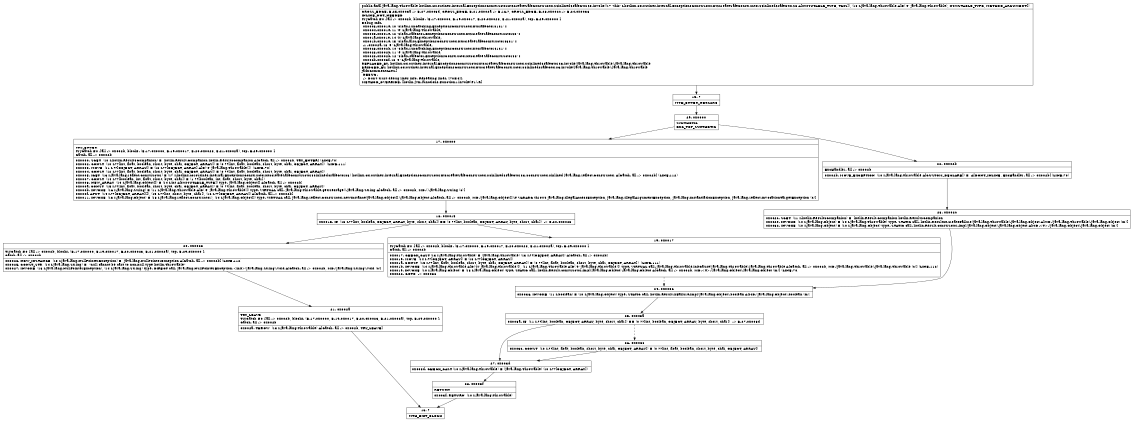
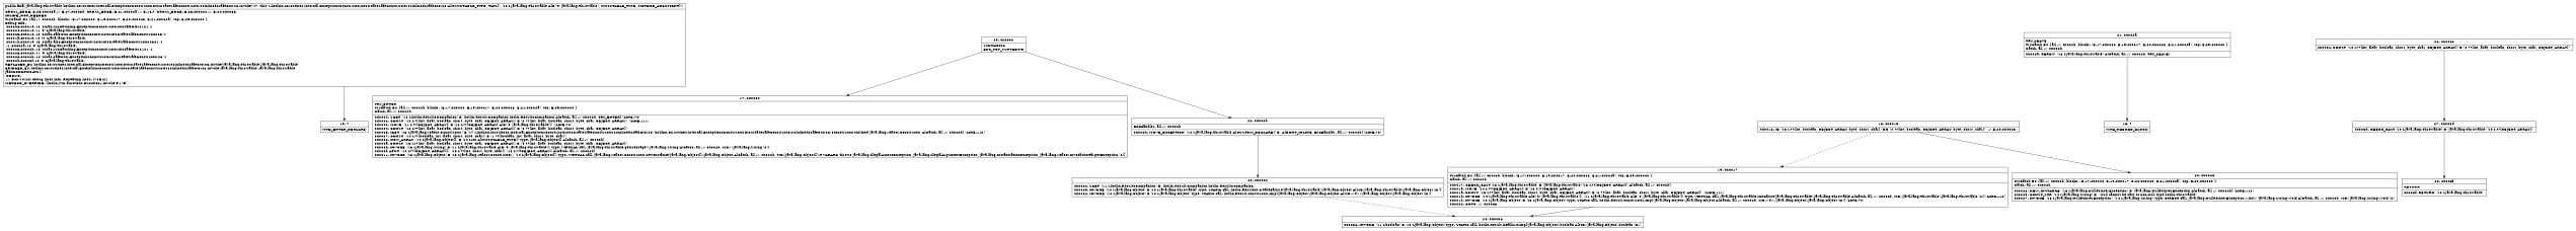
  digraph {
    fontname="DejaVu Serif"
    node [fontname="DejaVu Serif" shape=record]
    edge [fontname="DejaVu Serif"]
    n1 [label="{15\:\ ?|MTH_ENTER_DECLARE\l}"]
    n2 [label="{29\:\ 0x0000|SYNTHETIC\lEXC_TOP_SYNTHETIC\l}"]
    n3 [label="{17\:\ 0x0000|TRY_ENTER\lTryCatch #0 \{all \-\> 0x002b, blocks: (B:17:0x0000, B:19:0x0017, B:20:0x0023, B:21:0x002a), top: B:29:0x0000 \}\lCatch: all \-\> 0x002b\l|0x0000: SGET  (r0 I:kotlin.Result$Companion) =  kotlin.Result.Companion kotlin.Result$Companion A[Catch: all \-\> 0x002b, TRY_ENTER] (LINE:70)\l0x0002: CONST  (r0 I:??[int, float, boolean, short, byte, char, OBJECT, ARRAY]) = (0 ??[int, float, boolean, short, byte, char, OBJECT, ARRAY])  (LINE:111)\l0x0003: MOVE  (r1 I:??[OBJECT, ARRAY]) = (r8 I:??[OBJECT, ARRAY] A[D('e' java.lang.Throwable)])  (LINE:70)\l0x0004: CONST  (r2 I:??[int, float, boolean, short, byte, char, OBJECT, ARRAY]) = (0 ??[int, float, boolean, short, byte, char, OBJECT, ARRAY]) \l0x0005: IGET  (r3 I:java.lang.reflect.Constructor) = (r7 I:kotlinx.coroutines.internal.ExceptionsConstructorKt$createSafeConstructor$$inlined$safeCtor$3) kotlinx.coroutines.internal.ExceptionsConstructorKt$createSafeConstructor$$inlined$safeCtor$3.$constructor$inlined java.lang.reflect.Constructor A[Catch: all \-\> 0x002b] (LINE:112)\l0x0007: CONST  (r4 I:??[boolean, int, float, short, byte, char]) = (1 ??[boolean, int, float, short, byte, char]) \l0x0008: NEW_ARRAY  (r4 I:java.lang.Object[]) = (r4 I:int A[IMMUTABLE_TYPE]) type: java.lang.Object[] A[Catch: all \-\> 0x002b]\l0x000a: CONST  (r5 I:??[int, float, boolean, short, byte, char, OBJECT, ARRAY]) = (0 ??[int, float, boolean, short, byte, char, OBJECT, ARRAY]) \l0x000b: INVOKE  (r6 I:java.lang.String) = (r1 I:java.lang.Throwable A[D('e' java.lang.Throwable)]) type: VIRTUAL call: java.lang.Throwable.getMessage():java.lang.String A[Catch: all \-\> 0x002b, MD:():java.lang.String (c)]\l0x000f: APUT  (r4 I:??[OBJECT, ARRAY][]), (r5 I:??[int, short, byte, char]), (r6 I:??[OBJECT, ARRAY]) A[Catch: all \-\> 0x002b]\l0x0011: INVOKE  (r3 I:java.lang.Object) = (r3 I:java.lang.reflect.Constructor), (r4 I:java.lang.Object[]) type: VIRTUAL call: java.lang.reflect.Constructor.newInstance(java.lang.Object[]):java.lang.Object A[Catch: all \-\> 0x002b, MD:(java.lang.Object[]):T VARARG throws java.lang.IllegalAccessException, java.lang.IllegalArgumentException, java.lang.InstantiationException, java.lang.reflect.InvocationTargetException (c)]\l}"]
    n4 [label="{22\:\ 0x002b|ExcHandler: all \-\> 0x002b\l|0x002b: MOVE_EXCEPTION  (r0 I:java.lang.Throwable A[CUSTOM_DECLARE]) =  A[DONT_INLINE, ExcHandler: all \-\> 0x002b] (LINE:70)\l}"]
    n5 [label="{18\:\ 0x0015|0x0015: IF  (r3 I:??[int, boolean, OBJECT, ARRAY, byte, short, char]) == (0 ??[int, boolean, OBJECT, ARRAY, byte, short, char])  \-\> B:20:0x0023 \l}"]
    n6 [label="{23\:\ 0x002c|0x002c: SGET  (r1 I:kotlin.Result$Companion) =  kotlin.Result.Companion kotlin.Result$Companion \l0x002e: INVOKE  (r0 I:java.lang.Object) = (r0 I:java.lang.Throwable) type: STATIC call: kotlin.ResultKt.createFailure(java.lang.Throwable):java.lang.Object A[MD:(java.lang.Throwable):java.lang.Object (m)]\l0x0032: INVOKE  (r0 I:java.lang.Object) = (r0 I:java.lang.Object) type: STATIC call: kotlin.Result.constructor\-impl(java.lang.Object):java.lang.Object A[MD:\<T\>:(java.lang.Object):java.lang.Object (m)]\l}"]
    n7 [label="{19\:\ 0x0017|TryCatch #0 \{all \-\> 0x002b, blocks: (B:17:0x0000, B:19:0x0017, B:20:0x0023, B:21:0x002a), top: B:29:0x0000 \}\lCatch: all \-\> 0x002b\l|0x0017: CHECK_CAST (r3 I:java.lang.Throwable) = (java.lang.Throwable) (r3 I:??[OBJECT, ARRAY]) A[Catch: all \-\> 0x002b]\l0x0019: MOVE  (r4 I:??[OBJECT, ARRAY]) = (r3 I:??[OBJECT, ARRAY]) \l0x001a: CONST  (r5 I:??[int, float, boolean, short, byte, char, OBJECT, ARRAY]) = (0 ??[int, float, boolean, short, byte, char, OBJECT, ARRAY])  (LINE:111)\l0x001b: INVOKE  (r4 I:java.lang.Throwable A[D('it' java.lang.Throwable)]), (r1 I:java.lang.Throwable A[D('e' java.lang.Throwable)]) type: VIRTUAL call: java.lang.Throwable.initCause(java.lang.Throwable):java.lang.Throwable A[Catch: all \-\> 0x002b, MD:(java.lang.Throwable):java.lang.Throwable (c)] (LINE:112)\l0x001e: INVOKE  (r0 I:java.lang.Object) = (r3 I:java.lang.Object) type: STATIC call: kotlin.Result.constructor\-impl(java.lang.Object):java.lang.Object A[Catch: all \-\> 0x002b, MD:\<T\>:(java.lang.Object):java.lang.Object (m)] (LINE:70)\l0x0022: GOTO  \-\> 0x0036 \l}"]
    n8 [label="{20\:\ 0x0023|TryCatch #0 \{all \-\> 0x002b, blocks: (B:17:0x0000, B:19:0x0017, B:20:0x0023, B:21:0x002a), top: B:29:0x0000 \}\lCatch: all \-\> 0x002b\l|0x0023: NEW_INSTANCE  (r3 I:java.lang.NullPointerException) =  java.lang.NullPointerException A[Catch: all \-\> 0x002b] (LINE:112)\l0x0025: CONST_STR  (r4 I:java.lang.String) =  \"null cannot be cast to non\-null type kotlin.Throwable\" \l0x0027: INVOKE  (r3 I:java.lang.NullPointerException), (r4 I:java.lang.String) type: DIRECT call: java.lang.NullPointerException.\<init\>(java.lang.String):void A[Catch: all \-\> 0x002b, MD:(java.lang.String):void (c)]\l}"]
    n9 [label="{24\:\ 0x0036|0x0036: INVOKE  (r1 I:boolean) = (r0 I:java.lang.Object) type: STATIC call: kotlin.Result.isFailure\-impl(java.lang.Object):boolean A[MD:(java.lang.Object):boolean (m)]\l}"]
    n10 [label="{21\:\ 0x002a|TRY_LEAVE\lTryCatch #0 \{all \-\> 0x002b, blocks: (B:17:0x0000, B:19:0x0017, B:20:0x0023, B:21:0x002a), top: B:29:0x0000 \}\lCatch: all \-\> 0x002b\l|0x002a: THROW  (r3 I:java.lang.Throwable) A[Catch: all \-\> 0x002b, TRY_LEAVE]\l}"]
-   n11 [label="{25\:\ 0x003a|0x003a: IF  (r1 I:??[int, boolean, OBJECT, ARRAY, byte, short, char]) == (0 ??[int, boolean, OBJECT, ARRAY, byte, short, char])  \-\> B:27:0x003d \l}"]
    n12 [label="{26\:\ 0x003c|0x003c: CONST  (r0 I:??[int, float, boolean, short, byte, char, OBJECT, ARRAY]) = (0 ??[int, float, boolean, short, byte, char, OBJECT, ARRAY]) \l}"]
    n13 [label="{27\:\ 0x003d|0x003d: CHECK_CAST (r0 I:java.lang.Throwable) = (java.lang.Throwable) (r0 I:??[OBJECT, ARRAY]) \l}"]
    n14 [label="{28\:\ 0x003f|RETURN\l|0x003f: RETURN  (r0 I:java.lang.Throwable) \l}"]
-   n15 [label="{16\:\ ?|MTH_EXIT_BLOCK\l}"]
+   n15 [label="{16\:\ ?|MTH_NEEDED_BLOCK\l}"]
    n16 [label="{public final java.lang.Throwable kotlinx.coroutines.internal.ExceptionsConstructorKt$createSafeConstructor$$inlined$safeCtor$3.invoke((r7 'this' I:kotlinx.coroutines.internal.ExceptionsConstructorKt$createSafeConstructor$$inlined$safeCtor$3 A[IMMUTABLE_TYPE, THIS]), (r8 I:java.lang.Throwable A[D('e' java.lang.Throwable), IMMUTABLE_TYPE, METHOD_ARGUMENT]))  | CROSS_EDGE: B:25:0x003a \-\> B:27:0x003d, CROSS_EDGE: B:21:0x002a \-\> B:16:?, CROSS_EDGE: B:23:0x002c \-\> B:24:0x0036\lINLINE_NOT_NEEDED\lTryCatch #0 \{all \-\> 0x002b, blocks: (B:17:0x0000, B:19:0x0017, B:20:0x0023, B:21:0x002a), top: B:29:0x0000 \}\lDebug Info:\l  0x0003\-0x001e: r0 '$i$a$\-runCatching\-ExceptionsConstructorKt$safeCtor$1$1' I\l  0x0004\-0x001e: r1 'e' Ljava\/lang\/Throwable;\l  0x0005\-0x001e: r2 '$i$a$\-safeCtor\-ExceptionsConstructorKt$createSafeConstructor$3' I\l  0x001a\-0x001e: r4 'it' Ljava\/lang\/Throwable;\l  0x001b\-0x001e: r5 '$i$a$\-also\-ExceptionsConstructorKt$createSafeConstructor$3$1' I\l  \-1 \-0x002a: r8 'e' Ljava\/lang\/Throwable;\l  0x0023\-0x002b: r0 '$i$a$\-runCatching\-ExceptionsConstructorKt$safeCtor$1$1' I\l  0x0023\-0x002b: r1 'e' Ljava\/lang\/Throwable;\l  0x0023\-0x002b: r2 '$i$a$\-safeCtor\-ExceptionsConstructorKt$createSafeConstructor$3' I\l  0x002b\-0x003f: r8 'e' Ljava\/lang\/Throwable;\lREPLACED_BY: kotlinx.coroutines.internal.ExceptionsConstructorKt$createSafeConstructor$$inlined$safeCtor$3.invoke(java.lang.Throwable):java.lang.Throwable\lBRIDGED_BY: kotlinx.coroutines.internal.ExceptionsConstructorKt$createSafeConstructor$$inlined$safeCtor$3.invoke(java.lang.Throwable):java.lang.Throwable\lJadxCommentsAttr\{\l DEBUG: \l \-\> Don't trust debug lines info. Repeating lines: [70=4]\}\lMETHOD_OVERRIDE: [kotlin.jvm.functions.Function1.invoke(P1):R]\l}"]
-   n1 -> n2
    n2 -> n3
    n2 -> n4
-   n3 -> n5
    n4 -> n6
-   n5 -> n7 [style=solid]
+   n5 -> n7 [style=dashed]
    n5 -> n8
-   n6 -> n9
-   n7 -> n9 [style=dashed]
-   n8 -> n10
-   n9 -> n11
+   n6 -> n9 [style=dashed]
+   n7 -> n9
    n10 -> n15
-   n11 -> n12 [style=dashed]
-   n11 -> n13
    n12 -> n13
    n13 -> n14
-   n14 -> n15
    n16 -> n1
  }
